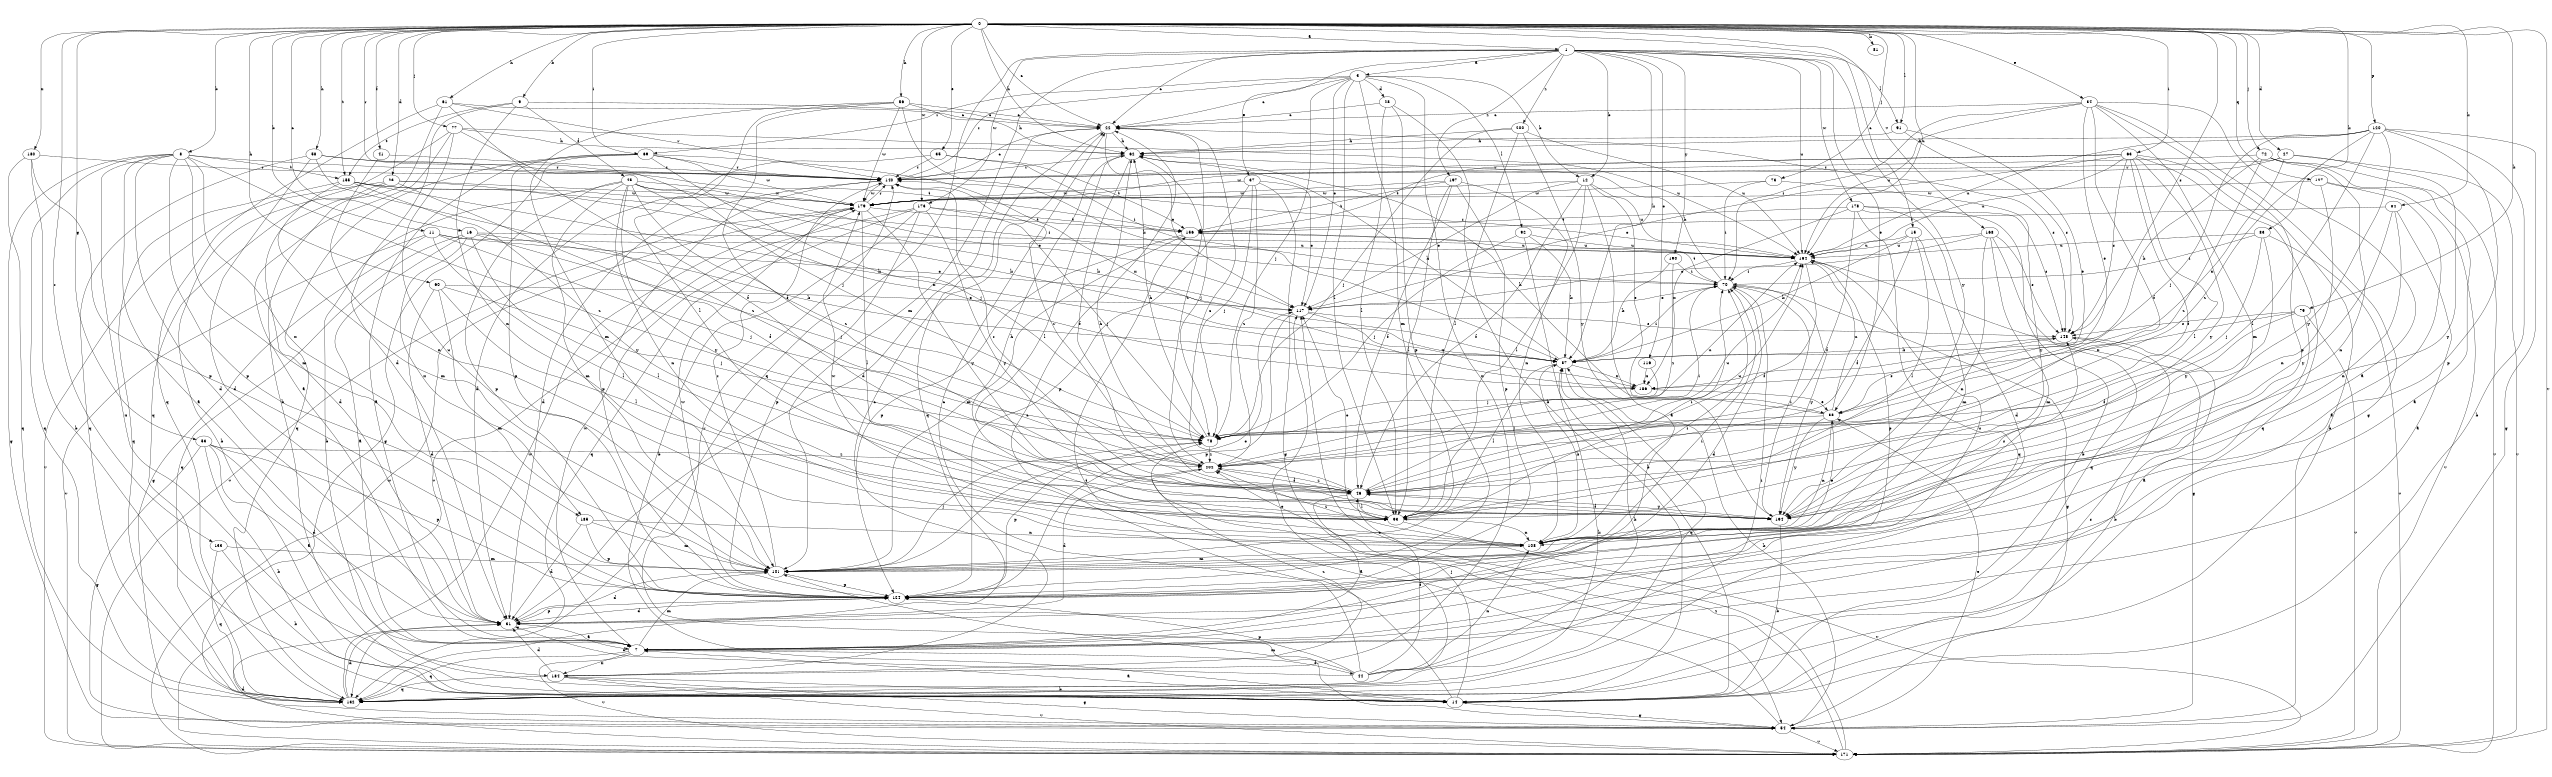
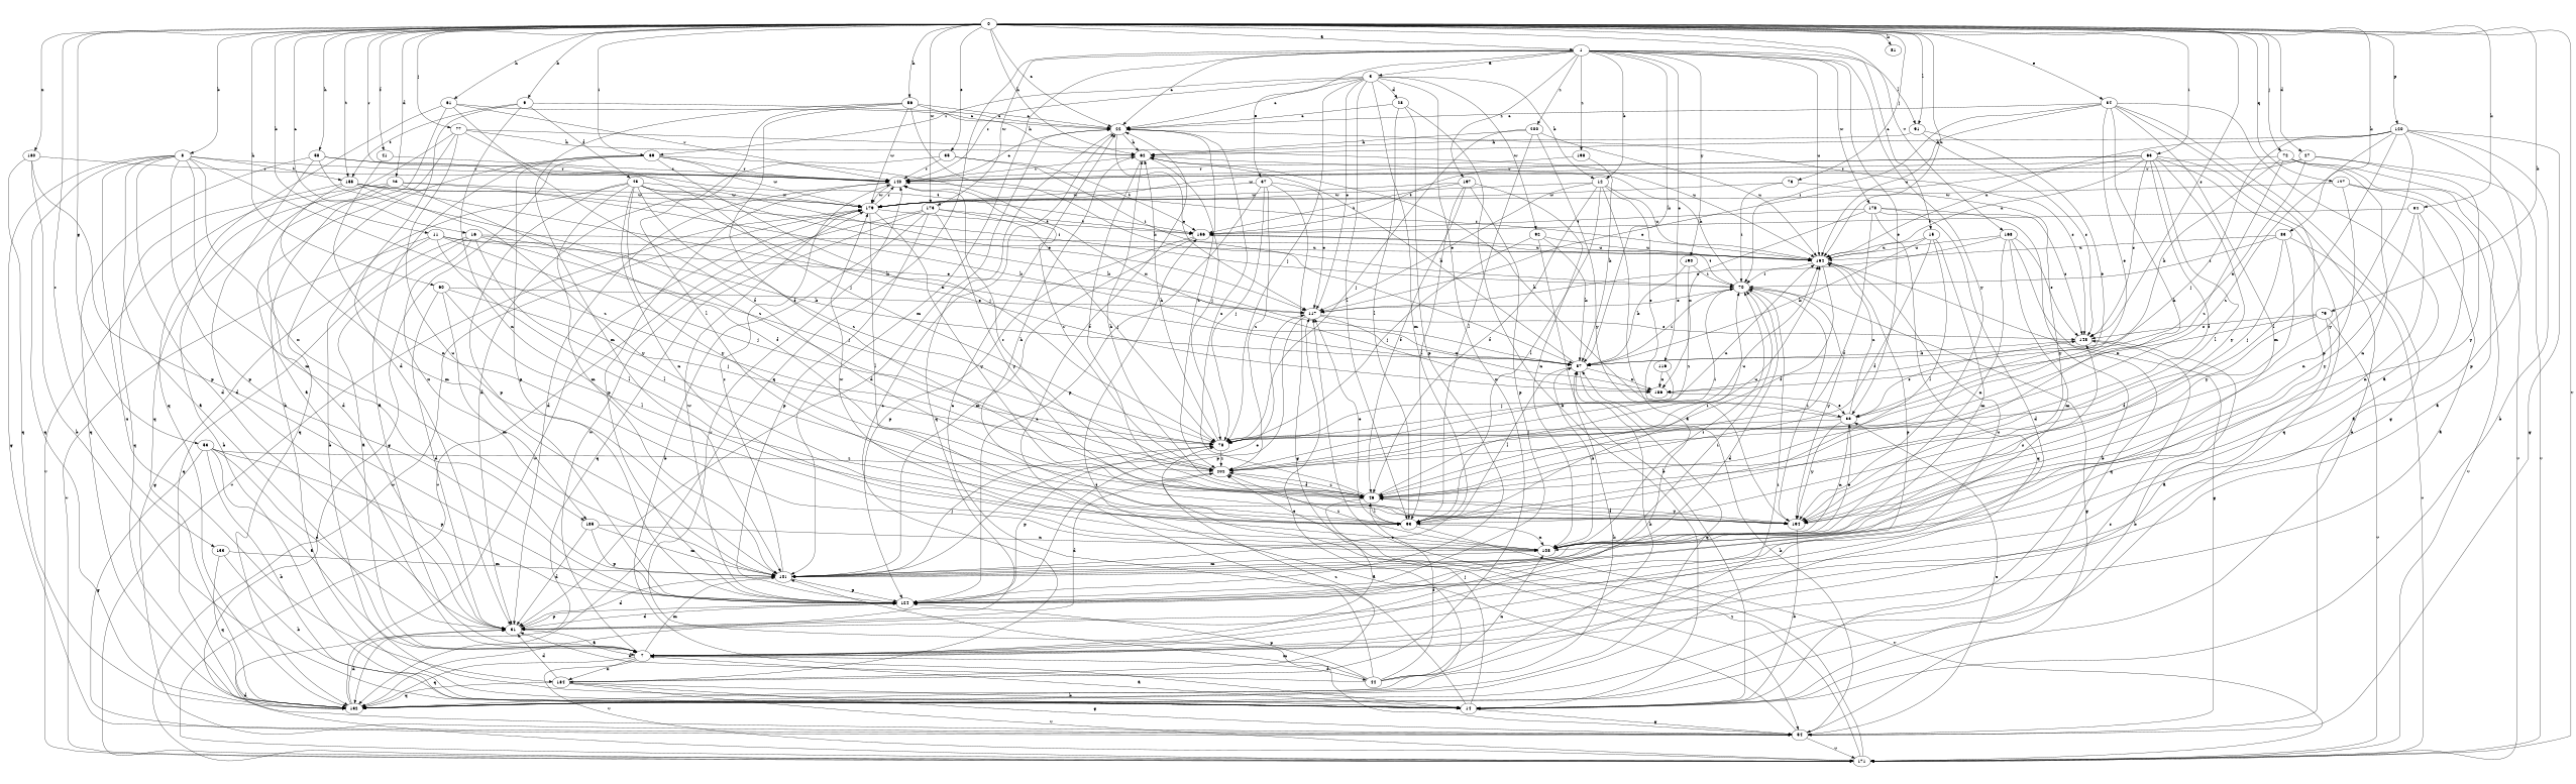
  strict digraph {
    fontname="DejaVu Serif"
    node [fontname="DejaVu Serif"]
    edge [fontname="DejaVu Serif"]
    0
    1
    8
    9
    11
    15
    16
    22
    23
    27
    34
    35
    41
    53
    56
    58
    60
    61
    62
    63
    69
    72
    73
    77
    79
    81
    83
    84
    91
    120
    127
    133
    140
    148
    155
    164
    168
    171
    173
    180
    3
    12
    37
    38
    n45 [label=87]
    101
    116
    132
    178
    190
    194
    197
+   198
    200
    184
    7
    31
    54
    124
    185
    202
    45
    108
    78
    93
    117
    46
    179
    14
    186
    70
    156
    28
    92
    44
    0 -> 1 [label=a]
    0 -> 8 [label=b]
    0 -> 9 [label=b]
    0 -> 11 [label=b]
    0 -> 15 [label=c]
    0 -> 16 [label=c]
    0 -> 22 [label=c]
    0 -> 23 [label=d]
    0 -> 27 [label=d]
    0 -> 34 [label=e]
    0 -> 35 [label=e]
    0 -> 41 [label=f]
    0 -> 53 [label=g]
    0 -> 56 [label=h]
    0 -> 58 [label=h]
    0 -> 60 [label=h]
    0 -> 61 [label=h]
    0 -> 62 [label=h]
    0 -> 63 [label=i]
    0 -> 69 [label=i]
    0 -> 72 [label=j]
    0 -> 73 [label=j]
    0 -> 77 [label=j]
    0 -> 79 [label=k]
    0 -> 81 [label=k]
    0 -> 83 [label=k]
    0 -> 84 [label=k]
    0 -> 91 [label=l]
    0 -> 120 [label=p]
    0 -> 127 [label=q]
    0 -> 133 [label=r]
    0 -> 140 [label=r]
    0 -> 148 [label=s]
    0 -> 155 [label=t]
    0 -> 164 [label=u]
    0 -> 168 [label=v]
    0 -> 171 [label=v]
    0 -> 173 [label=w]
    0 -> 180 [label=x]
    1 -> 22 [label=c]
    1 -> 91 [label=l]
    1 -> 164 [label=u]
    1 -> 173 [label=w]
    1 -> 3 [label=a]
    1 -> 12 [label=b]
    1 -> 37 [label=e]
    1 -> 38 [label=e]
    1 -> n45 [label=k]
    1 -> 101 [label=m]
    1 -> 116 [label=o]
    1 -> 132 [label=q]
    1 -> 178 [label=w]
    1 -> 190 [label=y]
    1 -> 194 [label=y]
    1 -> 197 [label=z]
+   1 -> 198 [label=z]
    1 -> 200 [label=z]
    8 -> 140 [label=r]
    8 -> 155 [label=t]
    8 -> 101 [label=m]
    8 -> 132 [label=q]
    8 -> 184 [label=x]
    8 -> 7 [label=a]
    8 -> 31 [label=d]
    8 -> 54 [label=g]
    8 -> 124 [label=p]
    8 -> 185 [label=x]
    8 -> 202 [label=z]
    9 -> 22 [label=c]
    9 -> 155 [label=t]
    9 -> 31 [label=d]
    9 -> 45 [label=f]
    9 -> 108 [label=n]
    11 -> 164 [label=u]
    11 -> 171 [label=v]
    11 -> 54 [label=g]
    11 -> 78 [label=j]
    11 -> 93 [label=l]
    11 -> 117 [label=o]
    15 -> 164 [label=u]
    15 -> n45 [label=k]
    15 -> 101 [label=m]
    15 -> 93 [label=l]
    15 -> 46 [label=f]
    16 -> 164 [label=u]
    16 -> n45 [label=k]
    16 -> 132 [label=q]
    16 -> 7 [label=a]
    16 -> 185 [label=x]
    16 -> 78 [label=j]
    16 -> 93 [label=l]
    22 -> 62 [label=h]
    22 -> 148 [label=s]
    22 -> 132 [label=q]
    22 -> 31 [label=d]
    22 -> 202 [label=z]
    22 -> 117 [label=o]
    23 -> 171 [label=v]
    23 -> n45 [label=k]
    23 -> 31 [label=d]
    23 -> 46 [label=f]
    23 -> 179 [label=w]
    23 -> 14 [label=b]
    27 -> 140 [label=r]
    27 -> 171 [label=v]
    27 -> 194 [label=y]
    27 -> 179 [label=w]
    27 -> 186 [label=x]
    34 -> 22 [label=c]
    34 -> 164 [label=u]
    34 -> 38 [label=e]
    34 -> 101 [label=m]
    34 -> 7 [label=a]
    34 -> 54 [label=g]
    34 -> 124 [label=p]
-   34 -> 46 [label=f]
+   34 -> 46 [label=h]
    34 -> 70 [label=i]
    35 -> 140 [label=r]
    35 -> 31 [label=d]
    35 -> 70 [label=i]
    35 -> 156 [label=t]
    41 -> 140 [label=r]
    41 -> 108 [label=n]
    53 -> 7 [label=a]
    53 -> 31 [label=d]
    53 -> 54 [label=g]
    53 -> 124 [label=p]
    53 -> 202 [label=z]
    53 -> 14 [label=b]
    56 -> 22 [label=c]
    56 -> 62 [label=h]
    56 -> n45 [label=k]
    56 -> 101 [label=m]
    56 -> 93 [label=l]
    56 -> 46 [label=f]
    56 -> 179 [label=w]
    58 -> 140 [label=r]
    58 -> 132 [label=q]
    58 -> 31 [label=d]
    58 -> 202 [label=z]
    58 -> 156 [label=t]
    60 -> 101 [label=m]
    60 -> 31 [label=d]
    60 -> 78 [label=j]
    60 -> 93 [label=l]
    60 -> 117 [label=o]
    61 -> 22 [label=c]
    61 -> 140 [label=r]
    61 -> 132 [label=q]
    61 -> 46 [label=f]
    61 -> 14 [label=b]
    62 -> 140 [label=r]
    62 -> 78 [label=j]
-   62 -> 93 [label=l]
    62 -> 46 [label=f]
    63 -> 140 [label=r]
    63 -> 148 [label=s]
    63 -> 164 [label=u]
    63 -> 132 [label=q]
    63 -> 194 [label=y]
    63 -> 93 [label=l]
    63 -> 117 [label=o]
    63 -> 46 [label=f]
    63 -> 14 [label=b]
    63 -> 156 [label=t]
    69 -> 140 [label=r]
    69 -> 132 [label=q]
    69 -> 7 [label=a]
    69 -> 54 [label=g]
    69 -> 124 [label=p]
    69 -> 78 [label=j]
    69 -> 179 [label=w]
    69 -> 186 [label=x]
    72 -> 140 [label=r]
    72 -> 171 [label=v]
    72 -> n45 [label=k]
    72 -> 7 [label=a]
    72 -> 202 [label=z]
    72 -> 108 [label=n]
    73 -> 194 [label=y]
    73 -> 179 [label=w]
    73 -> 70 [label=i]
    77 -> 62 [label=h]
    77 -> 164 [label=u]
    77 -> 101 [label=u]
    77 -> 132 [label=q]
    77 -> 7 [label=a]
    77 -> 78 [label=j]
    79 -> 148 [label=s]
    79 -> 171 [label=v]
    79 -> 7 [label=a]
    79 -> 46 [label=f]
    79 -> 186 [label=x]
    83 -> 164 [label=u]
    83 -> 171 [label=v]
    83 -> 194 [label=y]
    83 -> 78 [label=j]
    83 -> 70 [label=i]
    84 -> 194 [label=y]
    84 -> 7 [label=a]
    84 -> 108 [label=n]
    84 -> 156 [label=t]
    91 -> 62 [label=h]
    91 -> 148 [label=s]
    91 -> 38 [label=e]
    120 -> 62 [label=h]
    120 -> 164 [label=u]
    120 -> 194 [label=y]
    120 -> 54 [label=g]
    120 -> 124 [label=p]
    120 -> 202 [label=z]
    120 -> 78 [label=j]
    120 -> 93 [label=l]
    120 -> 14 [label=b]
    127 -> 171 [label=v]
    127 -> 7 [label=a]
    127 -> 108 [label=n]
    127 -> 179 [label=w]
    133 -> 101 [label=m]
    133 -> 132 [label=q]
    133 -> 14 [label=b]
    140 -> 22 [label=c]
    140 -> 31 [label=d]
    140 -> 124 [label=p]
    140 -> 179 [label=w]
    148 -> n45 [label=k]
    148 -> 14 [label=b]
    155 -> n45 [label=k]
    155 -> 101 [label=m]
    155 -> 132 [label=q]
    155 -> 194 [label=y]
    155 -> 179 [label=w]
    155 -> 70 [label=i]
    164 -> 140 [label=r]
    164 -> 54 [label=g]
    164 -> 124 [label=p]
    164 -> 46 [label=f]
    164 -> 70 [label=i]
    168 -> 148 [label=s]
    168 -> 164 [label=u]
    168 -> 101 [label=m]
    168 -> 132 [label=q]
    168 -> 108 [label=n]
    168 -> 117 [label=o]
    171 -> 31 [label=d]
    171 -> 202 [label=z]
    171 -> 117 [label=o]
    171 -> 179 [label=w]
    173 -> 171 [label=v]
    173 -> 132 [label=q]
    173 -> 194 [label=y]
    173 -> 124 [label=p]
    173 -> 78 [label=j]
    173 -> 14 [label=b]
    173 -> 156 [label=t]
    180 -> 140 [label=r]
    180 -> 132 [label=q]
    180 -> 124 [label=p]
    180 -> 14 [label=b]
    3 -> 22 [label=c]
    3 -> 69 [label=i]
    3 -> 140 [label=r]
    3 -> 12 [label=b]
    3 -> 101 [label=m]
    3 -> 184 [label=x]
    3 -> 78 [label=j]
    3 -> 93 [label=l]
    3 -> 117 [label=o]
    3 -> 28 [label=d]
-   3 -> 92 [label=l]
+   3 -> 92 [label=w]
    12 -> 164 [label=u]
    12 -> 38 [label=e]
    12 -> 7 [label=a]
    12 -> 93 [label=l]
    12 -> 117 [label=o]
    12 -> 46 [label=f]
    12 -> 179 [label=w]
    37 -> 54 [label=g]
    37 -> 124 [label=p]
    37 -> 202 [label=z]
    37 -> 78 [label=j]
    37 -> 117 [label=o]
    37 -> 179 [label=w]
    38 -> 62 [label=h]
    38 -> 148 [label=s]
    38 -> 164 [label=u]
    38 -> 194 [label=y]
    38 -> 108 [label=n]
    38 -> 78 [label=j]
    n45 -> 62 [label=h]
    n45 -> 132 [label=q]
    n45 -> 93 [label=l]
    n45 -> 186 [label=x]
    n45 -> 70 [label=i]
    101 -> 140 [label=r]
    101 -> 31 [label=d]
    101 -> 124 [label=p]
    101 -> 78 [label=j]
    101 -> 117 [label=o]
    101 -> 70 [label=i]
    116 -> 78 [label=j]
    116 -> 186 [label=x]
    132 -> 148 [label=s]
    132 -> n45 [label=k]
    132 -> 31 [label=d]
    132 -> 117 [label=o]
    132 -> 179 [label=w]
    178 -> 148 [label=s]
    178 -> 132 [label=q]
    178 -> 31 [label=d]
    178 -> 46 [label=f]
    178 -> 14 [label=b]
    178 -> 186 [label=x]
    178 -> 156 [label=t]
    190 -> n45 [label=k]
    190 -> 202 [label=z]
    190 -> 70 [label=i]
    194 -> 46 [label=f]
    194 -> 14 [label=b]
    194 -> 70 [label=i]
    197 -> 124 [label=p]
    197 -> 108 [label=n]
    197 -> 93 [label=l]
    197 -> 46 [label=f]
    197 -> 179 [label=w]
    197 -> 156 [label=t]
+   198 -> 140 [label=r]
+   198 -> n45 [label=k]
    200 -> 62 [label=h]
    200 -> 164 [label=u]
    200 -> 194 [label=y]
    200 -> 78 [label=j]
    200 -> 93 [label=l]
    184 -> 22 [label=c]
    184 -> 171 [label=v]
    184 -> 132 [label=q]
    184 -> 31 [label=d]
    184 -> 54 [label=g]
    184 -> 202 [label=z]
    184 -> 14 [label=b]
    7 -> 171 [label=v]
    7 -> 101 [label=m]
    7 -> 132 [label=q]
    7 -> 184 [label=x]
    7 -> 179 [label=w]
    7 -> 44 [label=f]
    31 -> 7 [label=a]
    31 -> 124 [label=p]
    54 -> 171 [label=v]
    54 -> 38 [label=e]
    54 -> n45 [label=k]
    54 -> 101 [label=m]
    54 -> 156 [label=t]
    124 -> 164 [label=u]
    124 -> 31 [label=d]
    124 -> 179 [label=w]
    124 -> 70 [label=i]
    185 -> 101 [label=m]
    185 -> 31 [label=d]
    185 -> 124 [label=p]
    185 -> 108 [label=n]
    202 -> 140 [label=r]
    202 -> 164 [label=u]
    202 -> 31 [label=d]
    202 -> 46 [label=f]
    202 -> 70 [label=i]
    45 -> n45 [label=k]
    45 -> 101 [label=m]
    45 -> 194 [label=y]
    45 -> 124 [label=p]
    45 -> 202 [label=z]
    45 -> 108 [label=n]
    45 -> 117 [label=o]
    45 -> 179 [label=w]
    45 -> 14 [label=b]
    45 -> 186 [label=x]
    108 -> 148 [label=s]
    108 -> 38 [label=e]
    108 -> n45 [label=k]
    108 -> 101 [label=m]
    108 -> 202 [label=z]
    108 -> 179 [label=w]
    78 -> 62 [label=h]
    78 -> 164 [label=u]
    78 -> 124 [label=p]
    78 -> 202 [label=z]
    93 -> 62 [label=h]
    93 -> 171 [label=v]
    93 -> 108 [label=n]
    93 -> 117 [label=o]
    93 -> 70 [label=i]
    117 -> 148 [label=s]
    117 -> 124 [label=p]
    117 -> 186 [label=x]
    46 -> 22 [label=c]
    46 -> 62 [label=h]
    46 -> 140 [label=r]
    46 -> 164 [label=u]
    46 -> 194 [label=y]
    46 -> 7 [label=a]
    46 -> 202 [label=z]
    46 -> 93 [label=l]
    179 -> 140 [label=r]
    179 -> 171 [label=v]
    179 -> 194 [label=y]
    179 -> 93 [label=l]
    179 -> 156 [label=t]
    14 -> 22 [label=c]
    14 -> 7 [label=a]
    14 -> 54 [label=g]
    14 -> 78 [label=j]
    186 -> 38 [label=e]
    70 -> 62 [label=h]
    70 -> 194 [label=y]
    70 -> 31 [label=d]
    70 -> 54 [label=g]
    70 -> 117 [label=o]
    70 -> 156 [label=t]
    156 -> 164 [label=u]
    156 -> 101 [label=m]
    156 -> 124 [label=p]
    28 -> 22 [label=c]
    28 -> 124 [label=p]
    28 -> 93 [label=l]
    28 -> 14 [label=b]
    92 -> 164 [label=u]
    92 -> n45 [label=k]
    92 -> 78 [label=j]
    92 -> 14 [label=b]
    44 -> 22 [label=c]
    44 -> 140 [label=r]
    44 -> n45 [label=k]
    44 -> 31 [label=d]
    44 -> 124 [label=p]
    44 -> 108 [label=n]
    44 -> 46 [label=f]
    44 -> 70 [label=i]
  }
